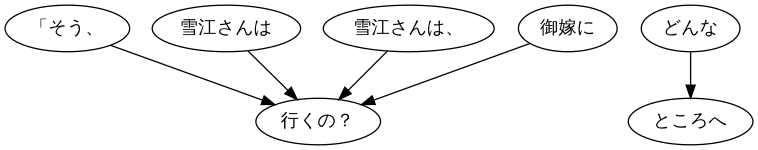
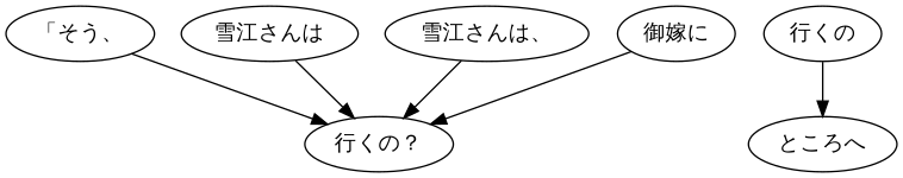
  digraph {
    n1 [label="「そう、"]
    n2 [label="行くの？"]
    n3 [label="雪江さんは"]
    n4 [label="雪江さんは、"]
-   n5 [label="どんな"]
+   n5 [label="行くの"]
    n6 [label="ところへ"]
    n7 [label="御嫁に"]
    n1 -> n2
    n3 -> n2
    n4 -> n2
    n5 -> n6
    n7 -> n2
  }
